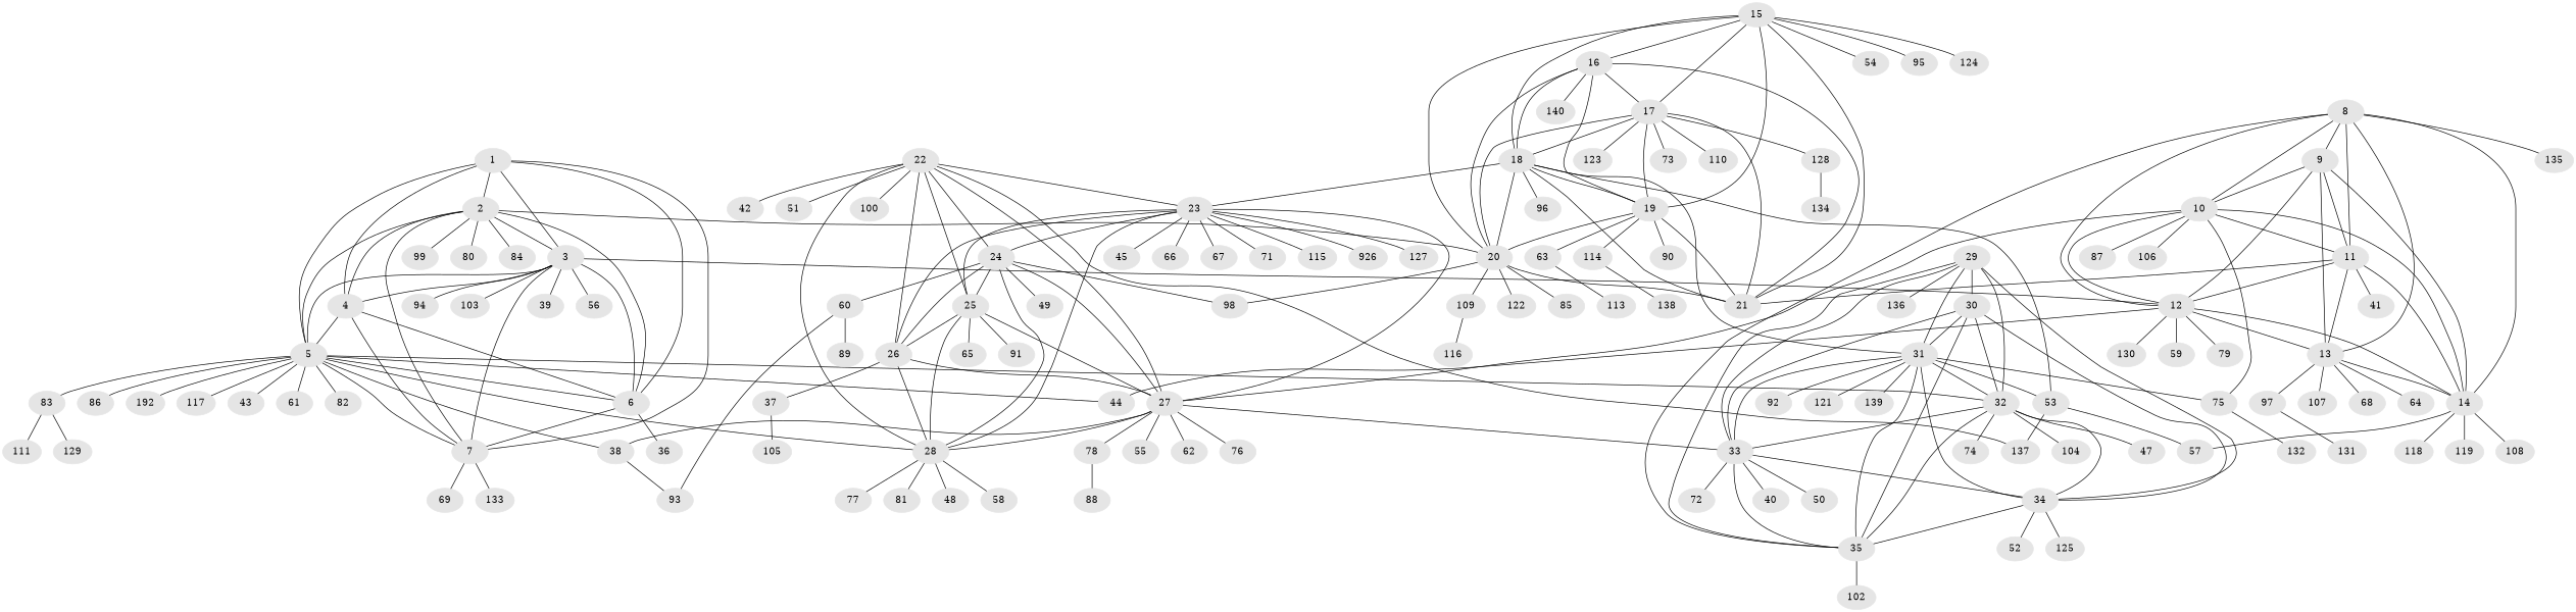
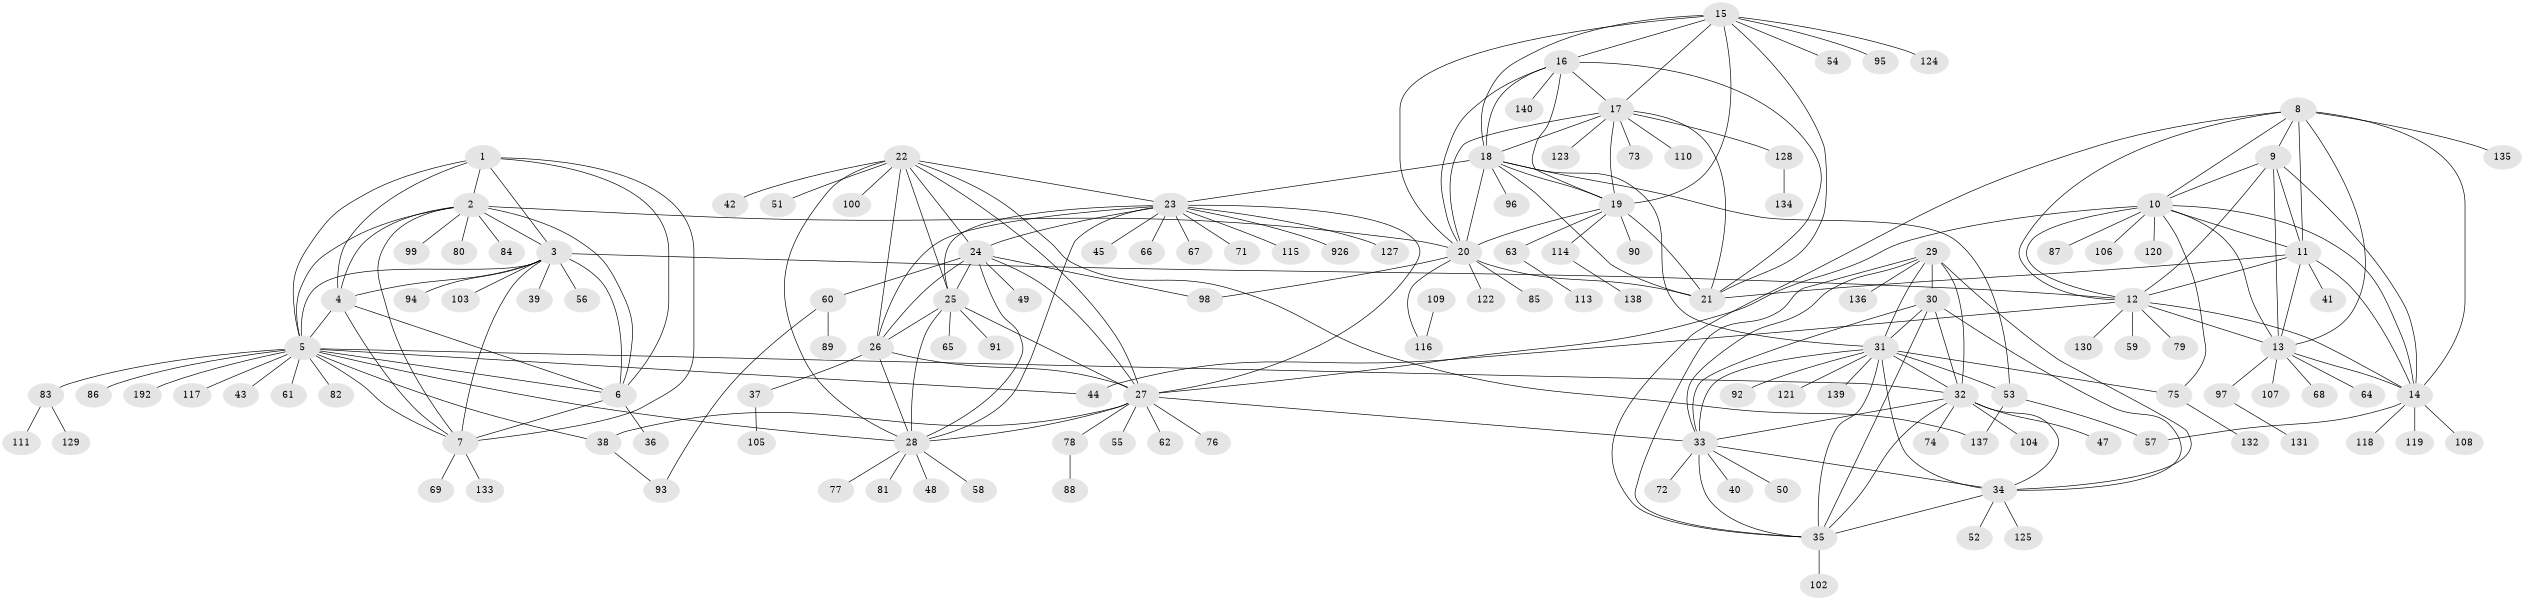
  graph {
    node [color=gray90 style=filled]
    1
    2
    3
    4
    5
    6
    7
    20
    80
    84
    99
    12
    39
    56
    94
    103
    28
    32
    38
    43
    44
    61
    82
    83
    86
    n26 [label=192]
    117
    36
    69
    133
    21
    85
    98
    109
    122
    13
    14
    59
    79
    130
    48
    58
    77
    81
    35
    33
    34
    47
    74
    104
    93
    111
    129
    8
    9
    10
    11
    135
    27
    75
    87
    106
+   120
    41
    64
    68
    97
    107
    57
    108
    118
    119
    102
    55
    62
    76
    78
    132
    131
    15
    16
    17
    18
    19
    54
    95
    124
    140
    73
    110
    123
    128
    23
    31
    53
    96
    63
    90
    114
    134
    24
    25
    26
    45
    66
    67
    71
    115
    n109 [label=926]
    127
    92
    121
    139
    137
    113
    138
    116
    22
    42
    51
    100
    49
    60
    65
    91
    37
    89
    105
    40
    50
    72
    88
    29
    30
    136
    52
    125
    1 -- 2
    1 -- 3
    1 -- 4
    1 -- 5
    1 -- 6
    1 -- 7
    2 -- 3
    2 -- 4
    2 -- 5
    2 -- 6
    2 -- 7
    2 -- 20
    2 -- 80
    2 -- 84
    2 -- 99
    3 -- 4
    3 -- 5
    3 -- 6
    3 -- 7
    3 -- 12
    3 -- 39
    3 -- 56
    3 -- 94
    3 -- 103
    4 -- 5
    4 -- 6
    4 -- 7
    5 -- 6
    5 -- 7
    5 -- 28
    5 -- 32
    5 -- 38
    5 -- 43
    5 -- 44
    5 -- 61
    5 -- 82
    5 -- 83
    5 -- 86
    5 -- n26
    5 -- 117
    6 -- 7
    6 -- 36
    7 -- 69
    7 -- 133
    20 -- 21
    20 -- 85
    20 -- 98
-   20 -- 109
+   20 -- 116
    20 -- 122
    12 -- 44
    12 -- 13
    12 -- 14
    12 -- 59
    12 -- 79
    12 -- 130
    28 -- 48
    28 -- 58
    28 -- 77
    28 -- 81
    32 -- 35
    32 -- 33
    32 -- 34
    32 -- 47
    32 -- 74
    32 -- 104
    38 -- 93
    83 -- 111
    83 -- 129
    109 -- 116
    13 -- 14
    13 -- 64
    13 -- 68
    13 -- 97
    13 -- 107
    14 -- 57
    14 -- 108
    14 -- 118
    14 -- 119
    35 -- 102
    33 -- 35
    33 -- 34
    33 -- 40
    33 -- 50
    33 -- 72
    34 -- 35
    34 -- 52
    34 -- 125
    8 -- 12
    8 -- 13
    8 -- 14
    8 -- 35
    8 -- 9
    8 -- 10
    8 -- 11
    8 -- 135
    9 -- 12
    9 -- 13
    9 -- 14
    9 -- 10
    9 -- 11
    10 -- 12
+   10 -- 13
    10 -- 14
    10 -- 11
    10 -- 27
    10 -- 75
    10 -- 87
    10 -- 106
+   10 -- 120
    11 -- 12
    11 -- 21
    11 -- 13
    11 -- 14
    11 -- 41
    27 -- 28
    27 -- 38
    27 -- 33
    27 -- 55
    27 -- 62
    27 -- 76
    27 -- 78
    75 -- 132
    97 -- 131
    78 -- 88
    15 -- 20
    15 -- 21
    15 -- 16
    15 -- 17
    15 -- 18
    15 -- 19
    15 -- 54
    15 -- 95
    15 -- 124
    16 -- 20
    16 -- 21
    16 -- 17
    16 -- 18
    16 -- 19
    16 -- 140
    17 -- 20
    17 -- 21
    17 -- 18
    17 -- 19
    17 -- 73
    17 -- 110
    17 -- 123
    17 -- 128
    18 -- 20
    18 -- 21
    18 -- 19
    18 -- 23
    18 -- 31
    18 -- 53
    18 -- 96
    19 -- 20
    19 -- 21
    19 -- 63
    19 -- 90
    19 -- 114
    128 -- 134
    23 -- 28
    23 -- 27
    23 -- 24
    23 -- 25
    23 -- 26
    23 -- 45
    23 -- 66
    23 -- 67
    23 -- 71
    23 -- 115
    23 -- n109
    23 -- 127
    31 -- 32
    31 -- 35
    31 -- 33
    31 -- 34
    31 -- 75
    31 -- 53
    31 -- 92
    31 -- 121
    31 -- 139
    53 -- 57
    53 -- 137
    63 -- 113
    114 -- 138
    24 -- 28
    24 -- 98
    24 -- 27
    24 -- 25
    24 -- 26
    24 -- 49
    24 -- 60
    25 -- 28
    25 -- 27
    25 -- 26
    25 -- 65
    25 -- 91
    26 -- 28
    26 -- 27
    26 -- 37
    22 -- 28
    22 -- 27
    22 -- 23
    22 -- 24
    22 -- 25
    22 -- 26
    22 -- 137
    22 -- 42
    22 -- 51
    22 -- 100
    60 -- 93
    60 -- 89
    37 -- 105
    29 -- 32
    29 -- 35
    29 -- 33
    29 -- 34
    29 -- 31
    29 -- 30
    29 -- 136
    30 -- 32
    30 -- 35
    30 -- 33
    30 -- 34
    30 -- 31
  }
